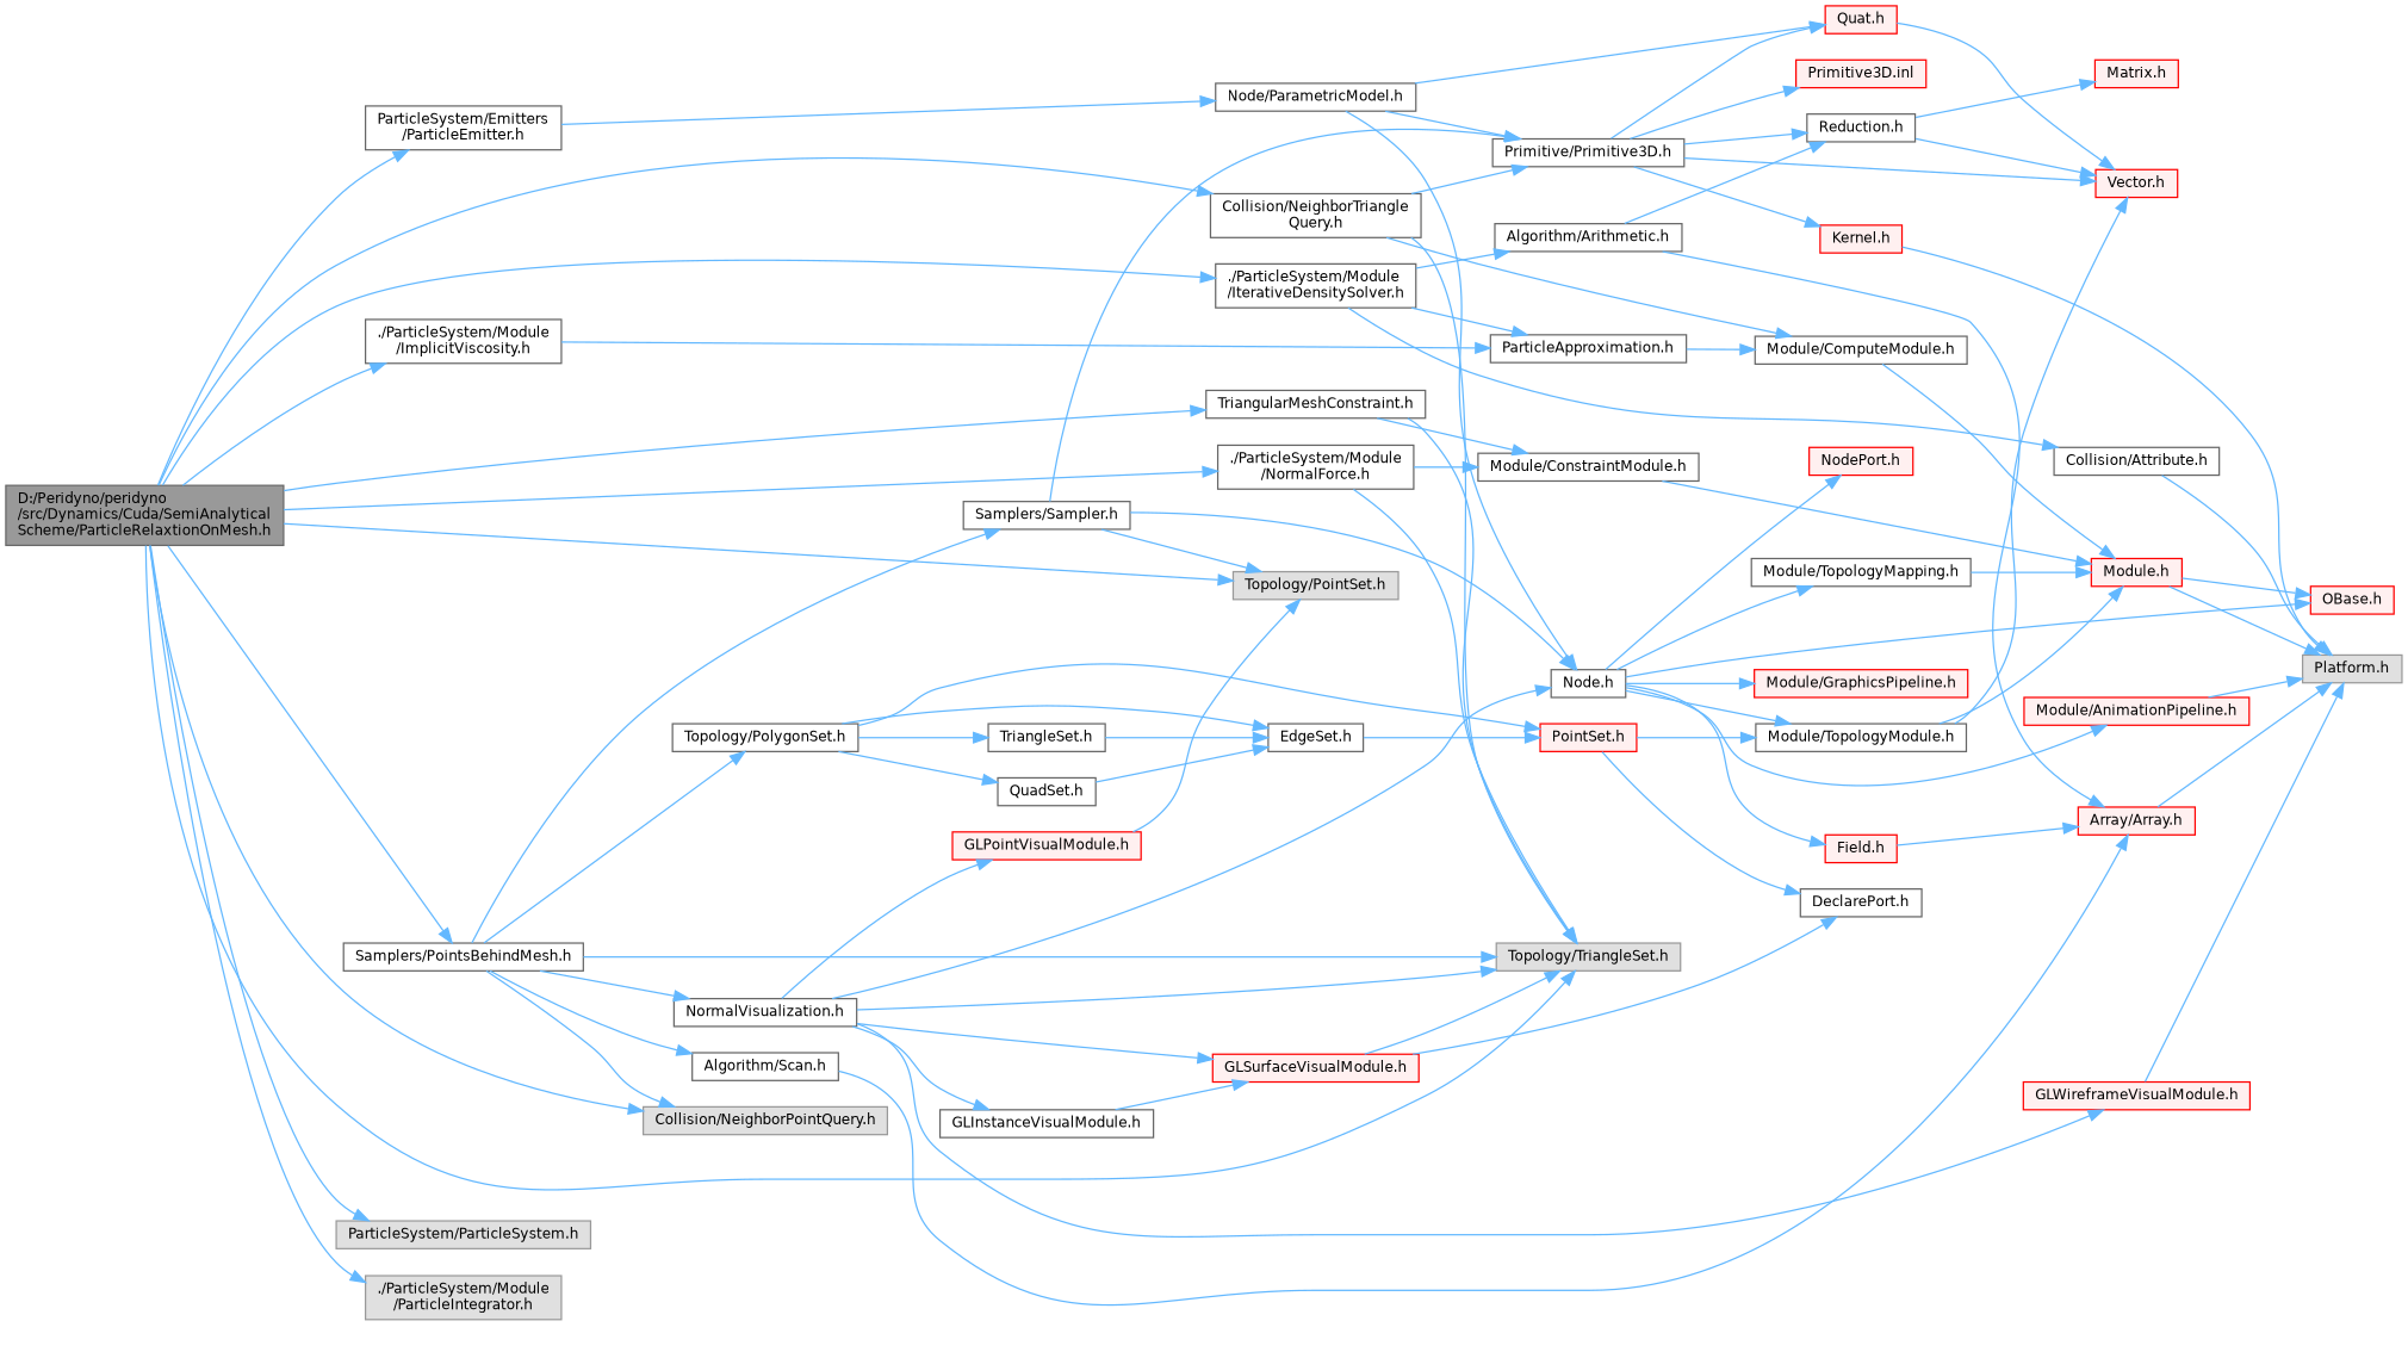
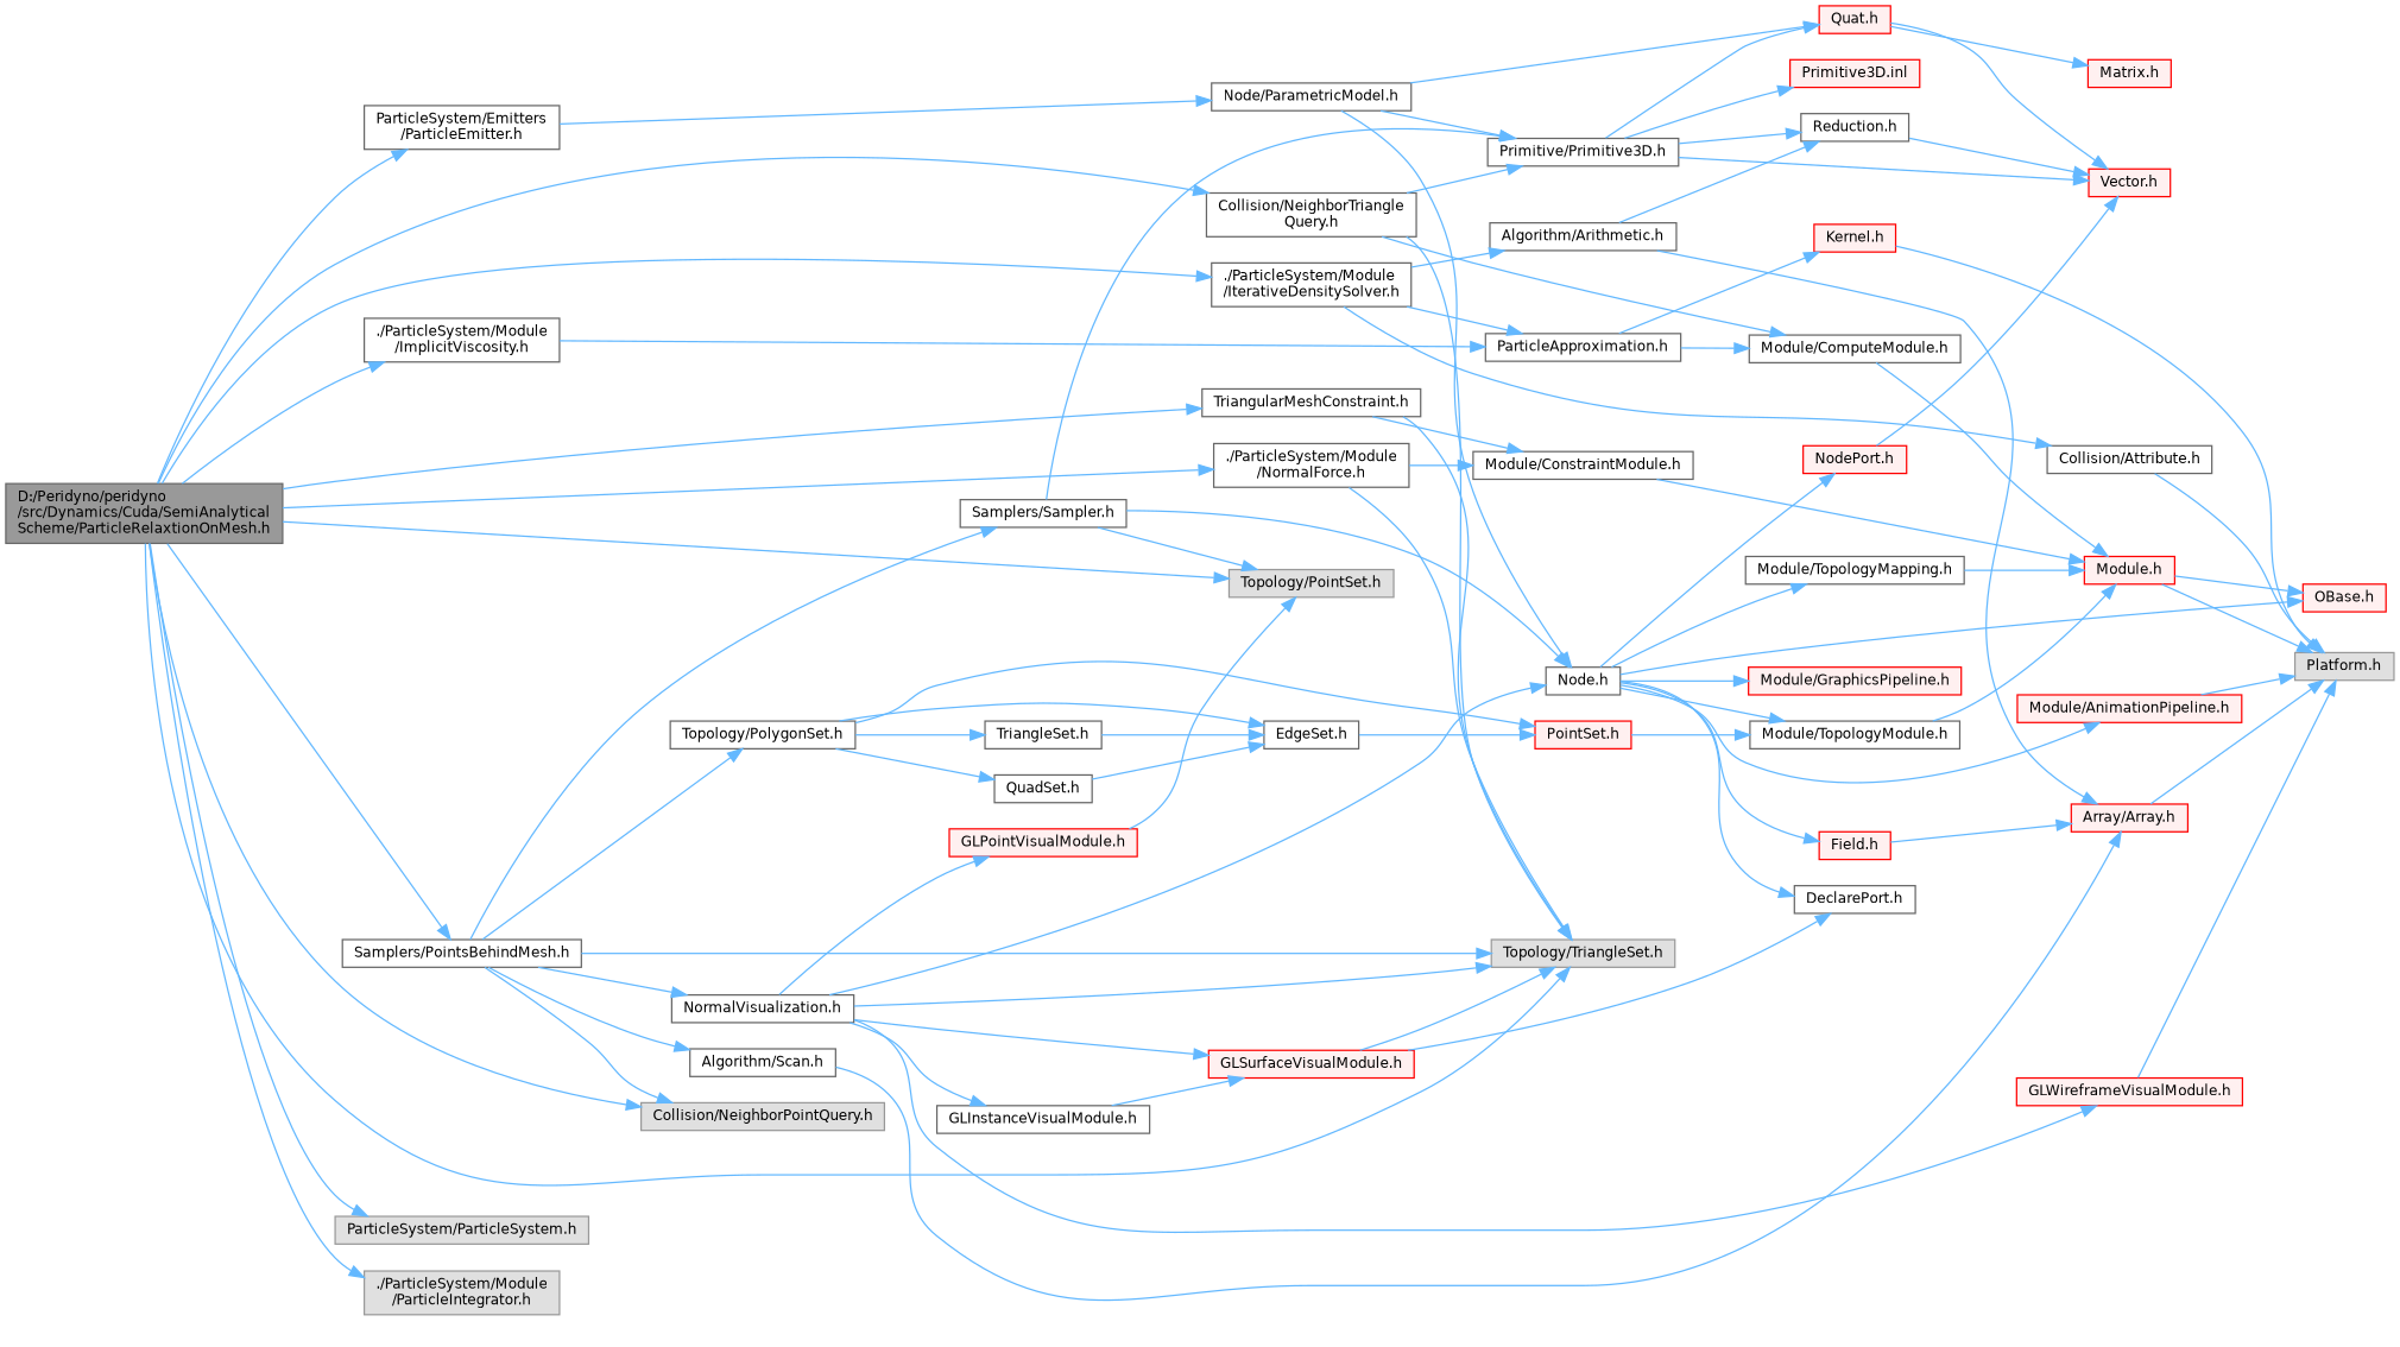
  digraph {
    rankdir=LR
    node [color=grey40 fillcolor=white fontname=Helvetica fontsize=10 shape=box style=filled]
    edge [color=steelblue1 fontname=Helvetica fontsize=10 labelfontname=Helvetica labelfontsize=10 style=solid]
    n1 [color=gray40 fillcolor=grey60 fontcolor=black height=0.2 label="D:/Peridyno/peridyno\l/src/Dynamics/Cuda/SemiAnalytical\lScheme/ParticleRelaxtionOnMesh.h" width=0.4]
    n2 [color=grey60 fillcolor="#E0E0E0" height=0.2 label="Topology/PointSet.h" width=0.4]
    n3 [color=grey60 fillcolor="#E0E0E0" height=0.2 label="ParticleSystem/ParticleSystem.h" width=0.4]
    n4 [height=0.2 label="ParticleSystem/Emitters\l/ParticleEmitter.h" width=0.4]
    n5 [height=0.2 label="./ParticleSystem/Module\l/IterativeDensitySolver.h" width=0.4]
    n6 [height=0.2 label="./ParticleSystem/Module\l/ImplicitViscosity.h" width=0.4]
    n7 [color=grey60 fillcolor="#E0E0E0" height=0.2 label="./ParticleSystem/Module\l/ParticleIntegrator.h" width=0.4]
    n8 [height=0.2 label="./ParticleSystem/Module\l/NormalForce.h" width=0.4]
    n9 [color=grey60 fillcolor="#E0E0E0" height=0.2 label="Topology/TriangleSet.h" width=0.4]
    n10 [height=0.2 label="Collision/NeighborTriangle\lQuery.h" width=0.4]
    n11 [height=0.2 label="TriangularMeshConstraint.h" width=0.4]
    n12 [color=grey60 fillcolor="#E0E0E0" height=0.2 label="Collision/NeighborPointQuery.h" width=0.4]
    n13 [height=0.2 label="Samplers/PointsBehindMesh.h" width=0.4]
    n14 [height=0.2 label="Node/ParametricModel.h" width=0.4]
    n15 [height=0.2 label="ParticleApproximation.h" width=0.4]
    n16 [height=0.2 label="Algorithm/Arithmetic.h" width=0.4]
    n17 [height=0.2 label="Collision/Attribute.h" width=0.4]
    n18 [height=0.2 label="Module/ConstraintModule.h" width=0.4]
    n19 [height=0.2 label="Primitive/Primitive3D.h" width=0.4]
    n20 [height=0.2 label="Module/ComputeModule.h" width=0.4]
    n21 [height=0.2 label="Samplers/Sampler.h" width=0.4]
    n22 [height=0.2 label="Topology/PolygonSet.h" width=0.4]
    n23 [height=0.2 label="NormalVisualization.h" width=0.4]
    n24 [height=0.2 label="Algorithm/Scan.h" width=0.4]
    n25 [height=0.2 label="Node.h" width=0.4]
    n26 [color=red fillcolor="#FFF0F0" height=0.2 label="Quat.h" width=0.4]
    n27 [color=red fillcolor="#FFF0F0" height=0.2 label="OBase.h" width=0.4]
    n28 [color=red fillcolor="#FFF0F0" height=0.2 label="Field.h" width=0.4]
    n29 [height=0.2 label="DeclarePort.h" width=0.4]
    n30 [color=red fillcolor="#FFF0F0" height=0.2 label="NodePort.h" width=0.4]
    n31 [height=0.2 label="Module/TopologyModule.h" width=0.4]
    n32 [height=0.2 label="Module/TopologyMapping.h" width=0.4]
    n33 [color=red fillcolor="#FFF0F0" height=0.2 label="Module/AnimationPipeline.h" width=0.4]
    n34 [color=red fillcolor="#FFF0F0" height=0.2 label="Module/GraphicsPipeline.h" width=0.4]
    n35 [color=red fillcolor="#FFF0F0" height=0.2 label="Vector.h" width=0.4]
    n36 [color=red fillcolor="#FFF0F0" height=0.2 label="Matrix.h" width=0.4]
    n37 [color=red fillcolor="#FFF0F0" height=0.2 label="Primitive3D.inl" width=0.4]
    n38 [height=0.2 label="Reduction.h" width=0.4]
    n39 [color=red fillcolor="#FFF0F0" height=0.2 label="Array/Array.h" width=0.4]
    n40 [color=grey60 fillcolor="#E0E0E0" height=0.2 label="Platform.h" width=0.4]
    n41 [color=red fillcolor="#FFF0F0" height=0.2 label="Module.h" width=0.4]
    n42 [color=red fillcolor="#FFF0F0" height=0.2 label="Kernel.h" width=0.4]
    n43 [color=red fillcolor="#FFF0F0" height=0.2 label="PointSet.h" width=0.4]
    n44 [height=0.2 label="EdgeSet.h" width=0.4]
    n45 [height=0.2 label="TriangleSet.h" width=0.4]
    n46 [height=0.2 label="QuadSet.h" width=0.4]
    n47 [color=red fillcolor="#FFF0F0" height=0.2 label="GLWireframeVisualModule.h" width=0.4]
    n48 [color=red fillcolor="#FFF0F0" height=0.2 label="GLPointVisualModule.h" width=0.4]
    n49 [color=red fillcolor="#FFF0F0" height=0.2 label="GLSurfaceVisualModule.h" width=0.4]
    n50 [height=0.2 label="GLInstanceVisualModule.h" width=0.4]
    n1 -> n2
    n1 -> n3
    n1 -> n4
    n1 -> n5
    n1 -> n6
    n1 -> n7
    n1 -> n8
    n1 -> n9
    n1 -> n10
    n1 -> n11
    n1 -> n12
    n1 -> n13
    n4 -> n14
    n5 -> n15
    n5 -> n16
    n5 -> n17
    n6 -> n15
    n8 -> n9
    n8 -> n18
    n10 -> n9
    n10 -> n19
    n10 -> n20
    n11 -> n9
    n11 -> n18
    n13 -> n9
    n13 -> n12
    n13 -> n21
    n13 -> n22
    n13 -> n23
    n13 -> n24
    n14 -> n19
    n14 -> n25
    n14 -> n26
    n15 -> n20
-   n19 -> n42
+   n15 -> n42
    n16 -> n38
    n16 -> n39
    n17 -> n40
    n18 -> n41
    n19 -> n26
    n19 -> n35
    n19 -> n37
    n19 -> n38
    n20 -> n41
    n21 -> n2
    n21 -> n19
    n21 -> n25
    n22 -> n43
    n22 -> n44
    n22 -> n45
    n22 -> n46
    n23 -> n9
    n23 -> n25
    n23 -> n47
    n23 -> n48
    n23 -> n49
    n23 -> n50
    n24 -> n39
    n25 -> n27
    n25 -> n28
-   n43 -> n29
+   n25 -> n29
    n25 -> n30
    n25 -> n31
    n25 -> n32
    n25 -> n33
    n25 -> n34
    n26 -> n35
-   n38 -> n36
+   n26 -> n36
    n28 -> n39
-   n31 -> n35
+   n30 -> n35
    n31 -> n41
    n32 -> n41
    n33 -> n40
    n38 -> n35
    n39 -> n40
    n41 -> n27
    n41 -> n40
    n42 -> n40
    n43 -> n31
    n44 -> n43
    n45 -> n44
    n46 -> n44
    n47 -> n40
    n48 -> n2
    n49 -> n9
    n49 -> n29
    n50 -> n49
  }
